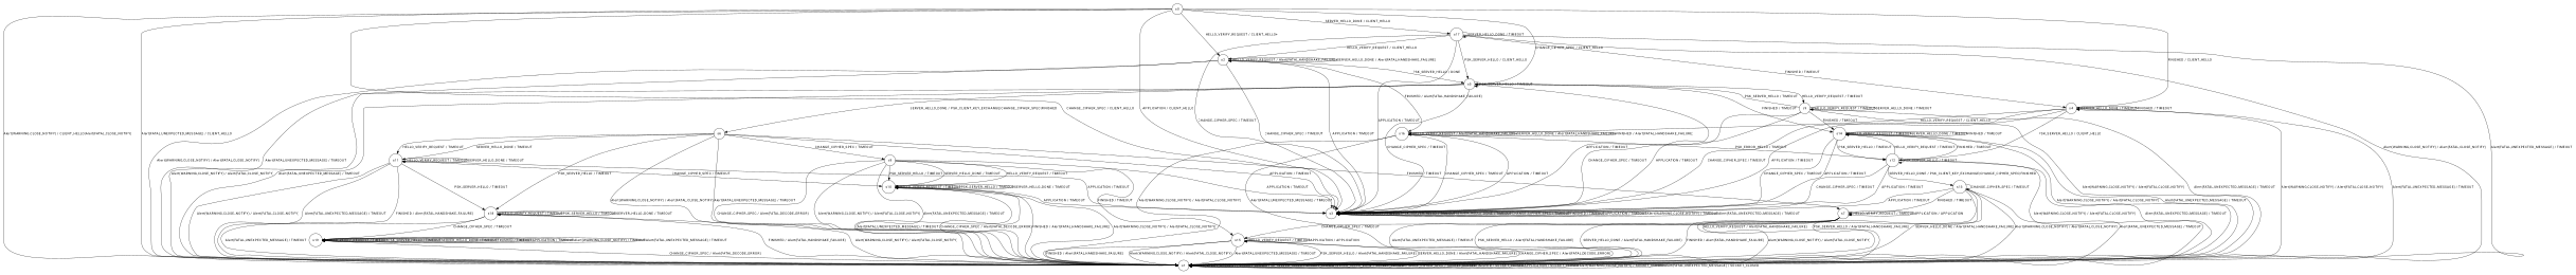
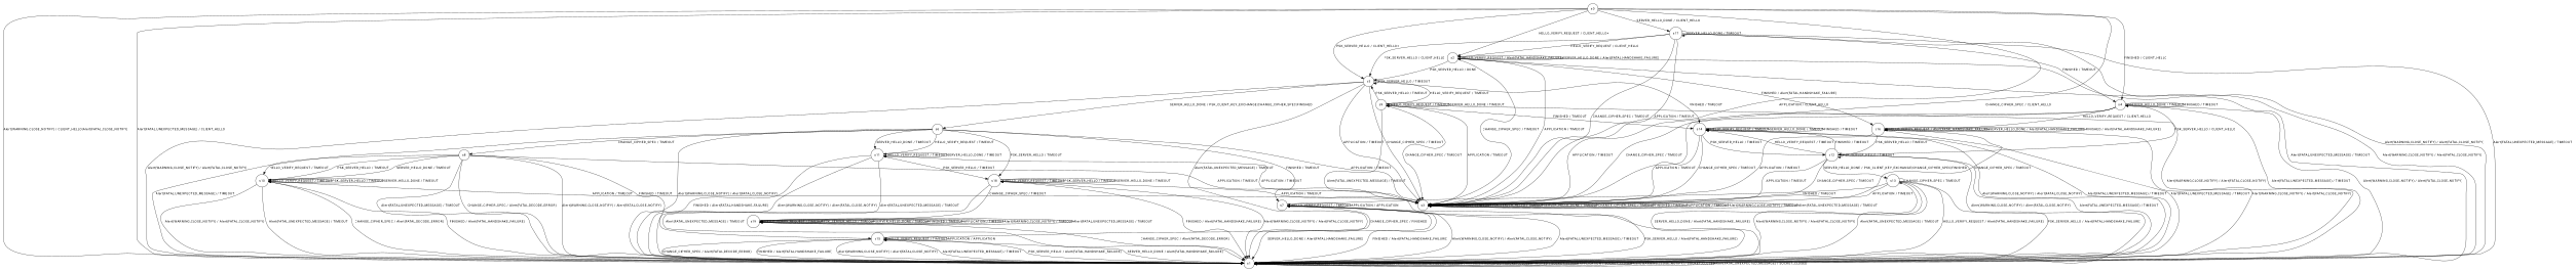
  digraph {
    fontname=Roboto
    node [fontname=Roboto shape=circle]
    edge [fontname=Roboto]
    n1 [label=s0]
    n2 [label=s1]
    n3 [label=s2]
    n4 [label=s3]
    n5 [label=s4]
    n6 [label=s5]
    n7 [label=s17]
    n8 [label=s16]
    n9 [label=s12]
    n10 [label=s6]
    n11 [label=s9]
    n12 [label=s14]
    n13 [label=s13]
    n14 [label=s7]
    n15 [label=s8]
    n16 [label=s11]
    n17 [label=s18]
    n18 [label=s15]
    n19 [label=s10]
    n20 [label=s19]
    n1 -> n2 [label="Alert(WARNING,CLOSE_NOTIFY) / CLIENT_HELLO|Alert(FATAL,CLOSE_NOTIFY)"]
    n1 -> n2 [label="Alert(FATAL,UNEXPECTED_MESSAGE) / CLIENT_HELLO"]
    n1 -> n3 [label="HELLO_VERIFY_REQUEST / CLIENT_HELLO+"]
    n1 -> n4 [label="CHANGE_CIPHER_SPEC / CLIENT_HELLO"]
    n1 -> n4 [label="APPLICATION / CLIENT_HELLO"]
    n1 -> n5 [label="FINISHED / CLIENT_HELLO"]
-   n1 -> n6 [label="CHANGE_CIPHER_SPEC / CLIENT_HELLO"]
+   n1 -> n6 [label="PSK_SERVER_HELLO / CLIENT_HELLO+"]
    n1 -> n7 [label="SERVER_HELLO_DONE / CLIENT_HELLO"]
    n2 -> n2 [label="HELLO_VERIFY_REQUEST / SOCKET_CLOSED"]
    n2 -> n2 [label="PSK_SERVER_HELLO / SOCKET_CLOSED"]
    n2 -> n2 [label="SERVER_HELLO_DONE / SOCKET_CLOSED"]
    n2 -> n2 [label="CHANGE_CIPHER_SPEC / SOCKET_CLOSED"]
    n2 -> n2 [label="FINISHED / SOCKET_CLOSED"]
    n2 -> n2 [label="APPLICATION / SOCKET_CLOSED"]
    n2 -> n2 [label="Alert(WARNING,CLOSE_NOTIFY) / SOCKET_CLOSED"]
    n2 -> n2 [label="Alert(FATAL,UNEXPECTED_MESSAGE) / SOCKET_CLOSED"]
    n3 -> n2 [label="Alert(WARNING,CLOSE_NOTIFY) / Alert(FATAL,CLOSE_NOTIFY)"]
    n3 -> n2 [label="Alert(FATAL,UNEXPECTED_MESSAGE) / TIMEOUT"]
    n3 -> n3 [label="HELLO_VERIFY_REQUEST / Alert(FATAL,HANDSHAKE_FAILURE)"]
    n3 -> n3 [label="SERVER_HELLO_DONE / Alert(FATAL,HANDSHAKE_FAILURE)"]
    n3 -> n4 [label="CHANGE_CIPHER_SPEC / TIMEOUT"]
    n3 -> n4 [label="APPLICATION / TIMEOUT"]
    n3 -> n6 [label="PSK_SERVER_HELLO / DONE"]
    n3 -> n8 [label="FINISHED / Alert(FATAL,HANDSHAKE_FAILURE)"]
    n4 -> n4 [label="HELLO_VERIFY_REQUEST / TIMEOUT"]
    n4 -> n4 [label="PSK_SERVER_HELLO / TIMEOUT"]
    n4 -> n4 [label="SERVER_HELLO_DONE / TIMEOUT"]
    n4 -> n4 [label="CHANGE_CIPHER_SPEC / TIMEOUT"]
    n4 -> n4 [label="FINISHED / TIMEOUT"]
    n4 -> n4 [label="APPLICATION / TIMEOUT"]
    n4 -> n4 [label="Alert(WARNING,CLOSE_NOTIFY) / TIMEOUT"]
    n4 -> n4 [label="Alert(FATAL,UNEXPECTED_MESSAGE) / TIMEOUT"]
    n5 -> n2 [label="Alert(WARNING,CLOSE_NOTIFY) / Alert(FATAL,CLOSE_NOTIFY)"]
    n5 -> n2 [label="Alert(FATAL,UNEXPECTED_MESSAGE) / TIMEOUT"]
    n5 -> n4 [label="CHANGE_CIPHER_SPEC / TIMEOUT"]
    n5 -> n4 [label="APPLICATION / TIMEOUT"]
    n5 -> n5 [label="SERVER_HELLO_DONE / TIMEOUT"]
    n5 -> n5 [label="FINISHED / TIMEOUT"]
    n5 -> n8 [label="HELLO_VERIFY_REQUEST / CLIENT_HELLO"]
    n5 -> n9 [label="PSK_SERVER_HELLO / CLIENT_HELLO"]
    n6 -> n2 [label="Alert(WARNING,CLOSE_NOTIFY) / Alert(FATAL,CLOSE_NOTIFY)"]
    n6 -> n2 [label="Alert(FATAL,UNEXPECTED_MESSAGE) / TIMEOUT"]
    n6 -> n4 [label="CHANGE_CIPHER_SPEC / TIMEOUT"]
    n6 -> n4 [label="APPLICATION / TIMEOUT"]
    n6 -> n6 [label="PSK_SERVER_HELLO / TIMEOUT"]
    n6 -> n10 [label="SERVER_HELLO_DONE / PSK_CLIENT_KEY_EXCHANGE|CHANGE_CIPHER_SPEC|FINISHED"]
    n6 -> n11 [label="HELLO_VERIFY_REQUEST / TIMEOUT"]
    n6 -> n12 [label="FINISHED / TIMEOUT"]
    n7 -> n2 [label="Alert(WARNING,CLOSE_NOTIFY) / Alert(FATAL,CLOSE_NOTIFY)"]
    n7 -> n2 [label="Alert(FATAL,UNEXPECTED_MESSAGE) / TIMEOUT"]
    n7 -> n3 [label="HELLO_VERIFY_REQUEST / CLIENT_HELLO"]
    n7 -> n4 [label="CHANGE_CIPHER_SPEC / TIMEOUT"]
    n7 -> n4 [label="APPLICATION / TIMEOUT"]
    n7 -> n5 [label="FINISHED / TIMEOUT"]
    n7 -> n6 [label="PSK_SERVER_HELLO / CLIENT_HELLO"]
    n7 -> n7 [label="SERVER_HELLO_DONE / TIMEOUT"]
    n8 -> n2 [label="Alert(WARNING,CLOSE_NOTIFY) / Alert(FATAL,CLOSE_NOTIFY)"]
    n8 -> n2 [label="Alert(FATAL,UNEXPECTED_MESSAGE) / TIMEOUT"]
    n8 -> n4 [label="CHANGE_CIPHER_SPEC / TIMEOUT"]
    n8 -> n4 [label="APPLICATION / TIMEOUT"]
    n8 -> n8 [label="HELLO_VERIFY_REQUEST / Alert(FATAL,HANDSHAKE_FAILURE)"]
    n8 -> n8 [label="SERVER_HELLO_DONE / Alert(FATAL,HANDSHAKE_FAILURE)"]
    n8 -> n8 [label="FINISHED / Alert(FATAL,HANDSHAKE_FAILURE)"]
-   n8 -> n9 [label="PSK_ERROR_HELLO / TIMEOUT"]
+   n8 -> n9 [label="PSK_SERVER_HELLO / TIMEOUT"]
    n9 -> n2 [label="Alert(WARNING,CLOSE_NOTIFY) / Alert(FATAL,CLOSE_NOTIFY)"]
    n9 -> n2 [label="Alert(FATAL,UNEXPECTED_MESSAGE) / TIMEOUT"]
    n9 -> n4 [label="CHANGE_CIPHER_SPEC / TIMEOUT"]
    n9 -> n4 [label="APPLICATION / TIMEOUT"]
    n9 -> n9 [label="PSK_SERVER_HELLO / TIMEOUT"]
    n9 -> n12 [label="HELLO_VERIFY_REQUEST / TIMEOUT"]
    n9 -> n12 [label="FINISHED / TIMEOUT"]
    n9 -> n13 [label="SERVER_HELLO_DONE / PSK_CLIENT_KEY_EXCHANGE|CHANGE_CIPHER_SPEC|FINISHED"]
    n10 -> n2 [label="Alert(WARNING,CLOSE_NOTIFY) / Alert(FATAL,CLOSE_NOTIFY)"]
    n10 -> n2 [label="Alert(FATAL,UNEXPECTED_MESSAGE) / TIMEOUT"]
    n10 -> n4 [label="APPLICATION / TIMEOUT"]
    n10 -> n14 [label="FINISHED / TIMEOUT"]
    n10 -> n15 [label="CHANGE_CIPHER_SPEC / TIMEOUT"]
    n10 -> n16 [label="HELLO_VERIFY_REQUEST / TIMEOUT"]
    n10 -> n16 [label="SERVER_HELLO_DONE / TIMEOUT"]
    n10 -> n17 [label="PSK_SERVER_HELLO / TIMEOUT"]
    n11 -> n2 [label="Alert(WARNING,CLOSE_NOTIFY) / Alert(FATAL,CLOSE_NOTIFY)"]
    n11 -> n2 [label="Alert(FATAL,UNEXPECTED_MESSAGE) / TIMEOUT"]
    n11 -> n4 [label="CHANGE_CIPHER_SPEC / TIMEOUT"]
    n11 -> n4 [label="APPLICATION / TIMEOUT"]
    n11 -> n6 [label="PSK_SERVER_HELLO / TIMEOUT"]
    n11 -> n11 [label="HELLO_VERIFY_REQUEST / TIMEOUT"]
    n11 -> n11 [label="SERVER_HELLO_DONE / TIMEOUT"]
    n11 -> n12 [label="FINISHED / TIMEOUT"]
    n12 -> n2 [label="Alert(WARNING,CLOSE_NOTIFY) / Alert(FATAL,CLOSE_NOTIFY)"]
    n12 -> n2 [label="Alert(FATAL,UNEXPECTED_MESSAGE) / TIMEOUT"]
    n12 -> n4 [label="CHANGE_CIPHER_SPEC / TIMEOUT"]
    n12 -> n4 [label="APPLICATION / TIMEOUT"]
    n12 -> n9 [label="PSK_SERVER_HELLO / TIMEOUT"]
    n12 -> n12 [label="HELLO_VERIFY_REQUEST / TIMEOUT"]
    n12 -> n12 [label="SERVER_HELLO_DONE / TIMEOUT"]
    n12 -> n12 [label="FINISHED / TIMEOUT"]
    n13 -> n2 [label="HELLO_VERIFY_REQUEST / Alert(FATAL,HANDSHAKE_FAILURE)"]
    n13 -> n2 [label="PSK_SERVER_HELLO / Alert(FATAL,HANDSHAKE_FAILURE)"]
    n13 -> n2 [label="SERVER_HELLO_DONE / Alert(FATAL,HANDSHAKE_FAILURE)"]
    n13 -> n2 [label="Alert(WARNING,CLOSE_NOTIFY) / Alert(FATAL,CLOSE_NOTIFY)"]
    n13 -> n2 [label="Alert(FATAL,UNEXPECTED_MESSAGE) / TIMEOUT"]
    n13 -> n4 [label="APPLICATION / TIMEOUT"]
    n13 -> n13 [label="CHANGE_CIPHER_SPEC / TIMEOUT"]
    n13 -> n14 [label="FINISHED / TIMEOUT"]
    n14 -> n2 [label="PSK_SERVER_HELLO / Alert(FATAL,HANDSHAKE_FAILURE)"]
    n14 -> n2 [label="SERVER_HELLO_DONE / Alert(FATAL,HANDSHAKE_FAILURE)"]
    n14 -> n2 [label="FINISHED / Alert(FATAL,HANDSHAKE_FAILURE)"]
    n14 -> n2 [label="Alert(WARNING,CLOSE_NOTIFY) / Alert(FATAL,CLOSE_NOTIFY)"]
    n14 -> n2 [label="Alert(FATAL,UNEXPECTED_MESSAGE) / TIMEOUT"]
    n14 -> n14 [label="HELLO_VERIFY_REQUEST / TIMEOUT"]
    n14 -> n14 [label="APPLICATION / APPLICATION"]
-   n14 -> n18 [label="CHANGE_CIPHER_SPEC / TIMEOUT"]
+   n14 -> n18 [label="CHANGE_CIPHER_SPEC / FINISHED"]
    n15 -> n2 [label="CHANGE_CIPHER_SPEC / Alert(FATAL,DECODE_ERROR)"]
    n15 -> n2 [label="Alert(WARNING,CLOSE_NOTIFY) / Alert(FATAL,CLOSE_NOTIFY)"]
    n15 -> n2 [label="Alert(FATAL,UNEXPECTED_MESSAGE) / TIMEOUT"]
    n15 -> n4 [label="APPLICATION / TIMEOUT"]
    n15 -> n18 [label="FINISHED / TIMEOUT"]
    n15 -> n19 [label="HELLO_VERIFY_REQUEST / TIMEOUT"]
    n15 -> n19 [label="PSK_SERVER_HELLO / TIMEOUT"]
    n15 -> n19 [label="SERVER_HELLO_DONE / TIMEOUT"]
    n16 -> n2 [label="FINISHED / Alert(FATAL,HANDSHAKE_FAILURE)"]
    n16 -> n2 [label="Alert(WARNING,CLOSE_NOTIFY) / Alert(FATAL,CLOSE_NOTIFY)"]
    n16 -> n2 [label="Alert(FATAL,UNEXPECTED_MESSAGE) / TIMEOUT"]
    n16 -> n4 [label="APPLICATION / TIMEOUT"]
    n16 -> n16 [label="HELLO_VERIFY_REQUEST / TIMEOUT"]
    n16 -> n16 [label="SERVER_HELLO_DONE / TIMEOUT"]
    n16 -> n17 [label="PSK_SERVER_HELLO / TIMEOUT"]
-   n16 -> n19 [label="CHANGE_CIPHER_SPEC / TIMEOUT"]
    n17 -> n2 [label="FINISHED / Alert(FATAL,HANDSHAKE_FAILURE)"]
    n17 -> n2 [label="Alert(WARNING,CLOSE_NOTIFY) / Alert(FATAL,CLOSE_NOTIFY)"]
    n17 -> n2 [label="Alert(FATAL,UNEXPECTED_MESSAGE) / TIMEOUT"]
+   n17 -> n4 [label="APPLICATION / TIMEOUT"]
    n17 -> n17 [label="HELLO_VERIFY_REQUEST / TIMEOUT"]
    n17 -> n17 [label="PSK_SERVER_HELLO / TIMEOUT"]
    n17 -> n17 [label="SERVER_HELLO_DONE / TIMEOUT"]
    n17 -> n20 [label="CHANGE_CIPHER_SPEC / TIMEOUT"]
    n18 -> n2 [label="PSK_SERVER_HELLO / Alert(FATAL,HANDSHAKE_FAILURE)"]
    n18 -> n2 [label="SERVER_HELLO_DONE / Alert(FATAL,HANDSHAKE_FAILURE)"]
    n18 -> n2 [label="CHANGE_CIPHER_SPEC / Alert(FATAL,DECODE_ERROR)"]
    n18 -> n2 [label="FINISHED / Alert(FATAL,HANDSHAKE_FAILURE)"]
    n18 -> n2 [label="Alert(WARNING,CLOSE_NOTIFY) / Alert(FATAL,CLOSE_NOTIFY)"]
    n18 -> n2 [label="Alert(FATAL,UNEXPECTED_MESSAGE) / TIMEOUT"]
    n18 -> n18 [label="HELLO_VERIFY_REQUEST / TIMEOUT"]
    n18 -> n18 [label="APPLICATION / APPLICATION"]
    n19 -> n2 [label="CHANGE_CIPHER_SPEC / Alert(FATAL,DECODE_ERROR)"]
    n19 -> n2 [label="FINISHED / Alert(FATAL,HANDSHAKE_FAILURE)"]
    n19 -> n2 [label="Alert(WARNING,CLOSE_NOTIFY) / Alert(FATAL,CLOSE_NOTIFY)"]
    n19 -> n2 [label="Alert(FATAL,UNEXPECTED_MESSAGE) / TIMEOUT"]
    n19 -> n4 [label="APPLICATION / TIMEOUT"]
    n19 -> n19 [label="HELLO_VERIFY_REQUEST / TIMEOUT"]
    n19 -> n19 [label="PSK_SERVER_HELLO / TIMEOUT"]
    n19 -> n19 [label="SERVER_HELLO_DONE / TIMEOUT"]
    n20 -> n2 [label="CHANGE_CIPHER_SPEC / Alert(FATAL,DECODE_ERROR)"]
    n20 -> n20 [label="HELLO_VERIFY_REQUEST / TIMEOUT"]
    n20 -> n20 [label="PSK_SERVER_HELLO / TIMEOUT"]
    n20 -> n20 [label="SERVER_HELLO_DONE / TIMEOUT"]
    n20 -> n20 [label="FINISHED / TIMEOUT"]
    n20 -> n20 [label="APPLICATION / TIMEOUT"]
    n20 -> n20 [label="Alert(WARNING,CLOSE_NOTIFY) / TIMEOUT"]
    n20 -> n20 [label="Alert(FATAL,UNEXPECTED_MESSAGE) / TIMEOUT"]
  }
